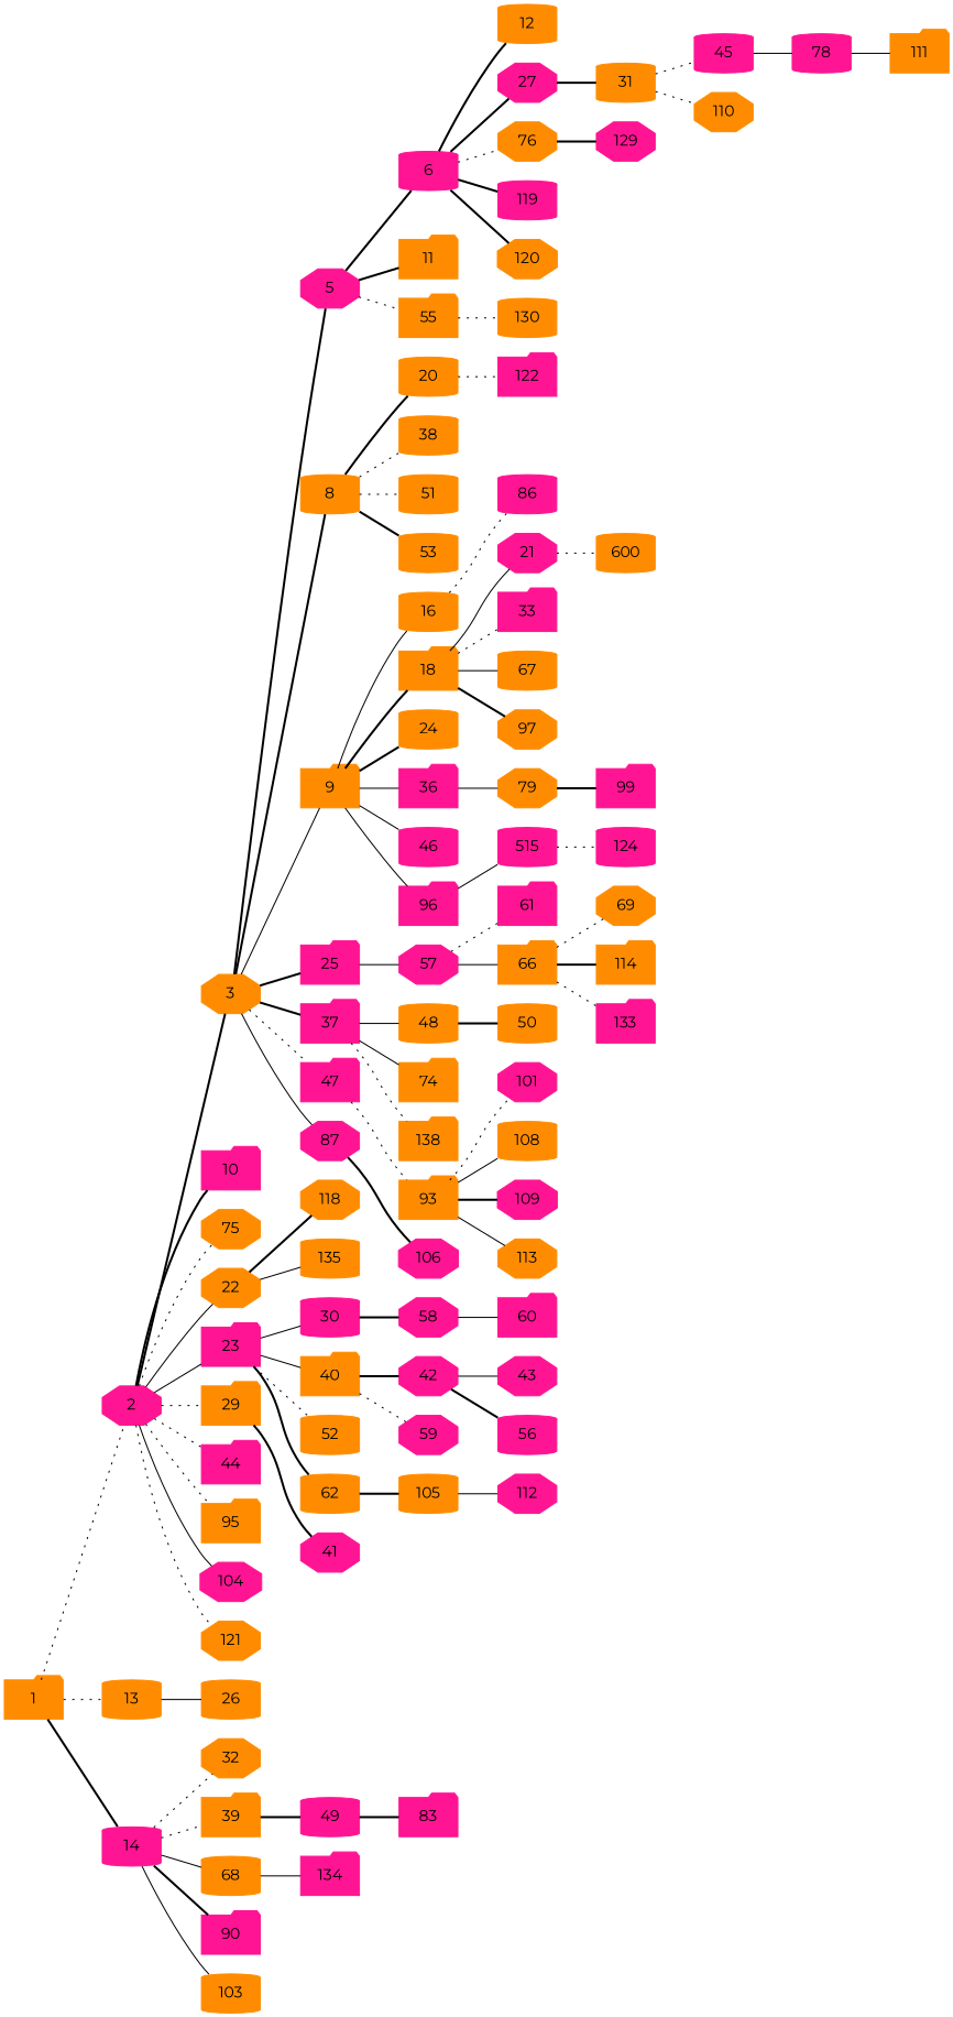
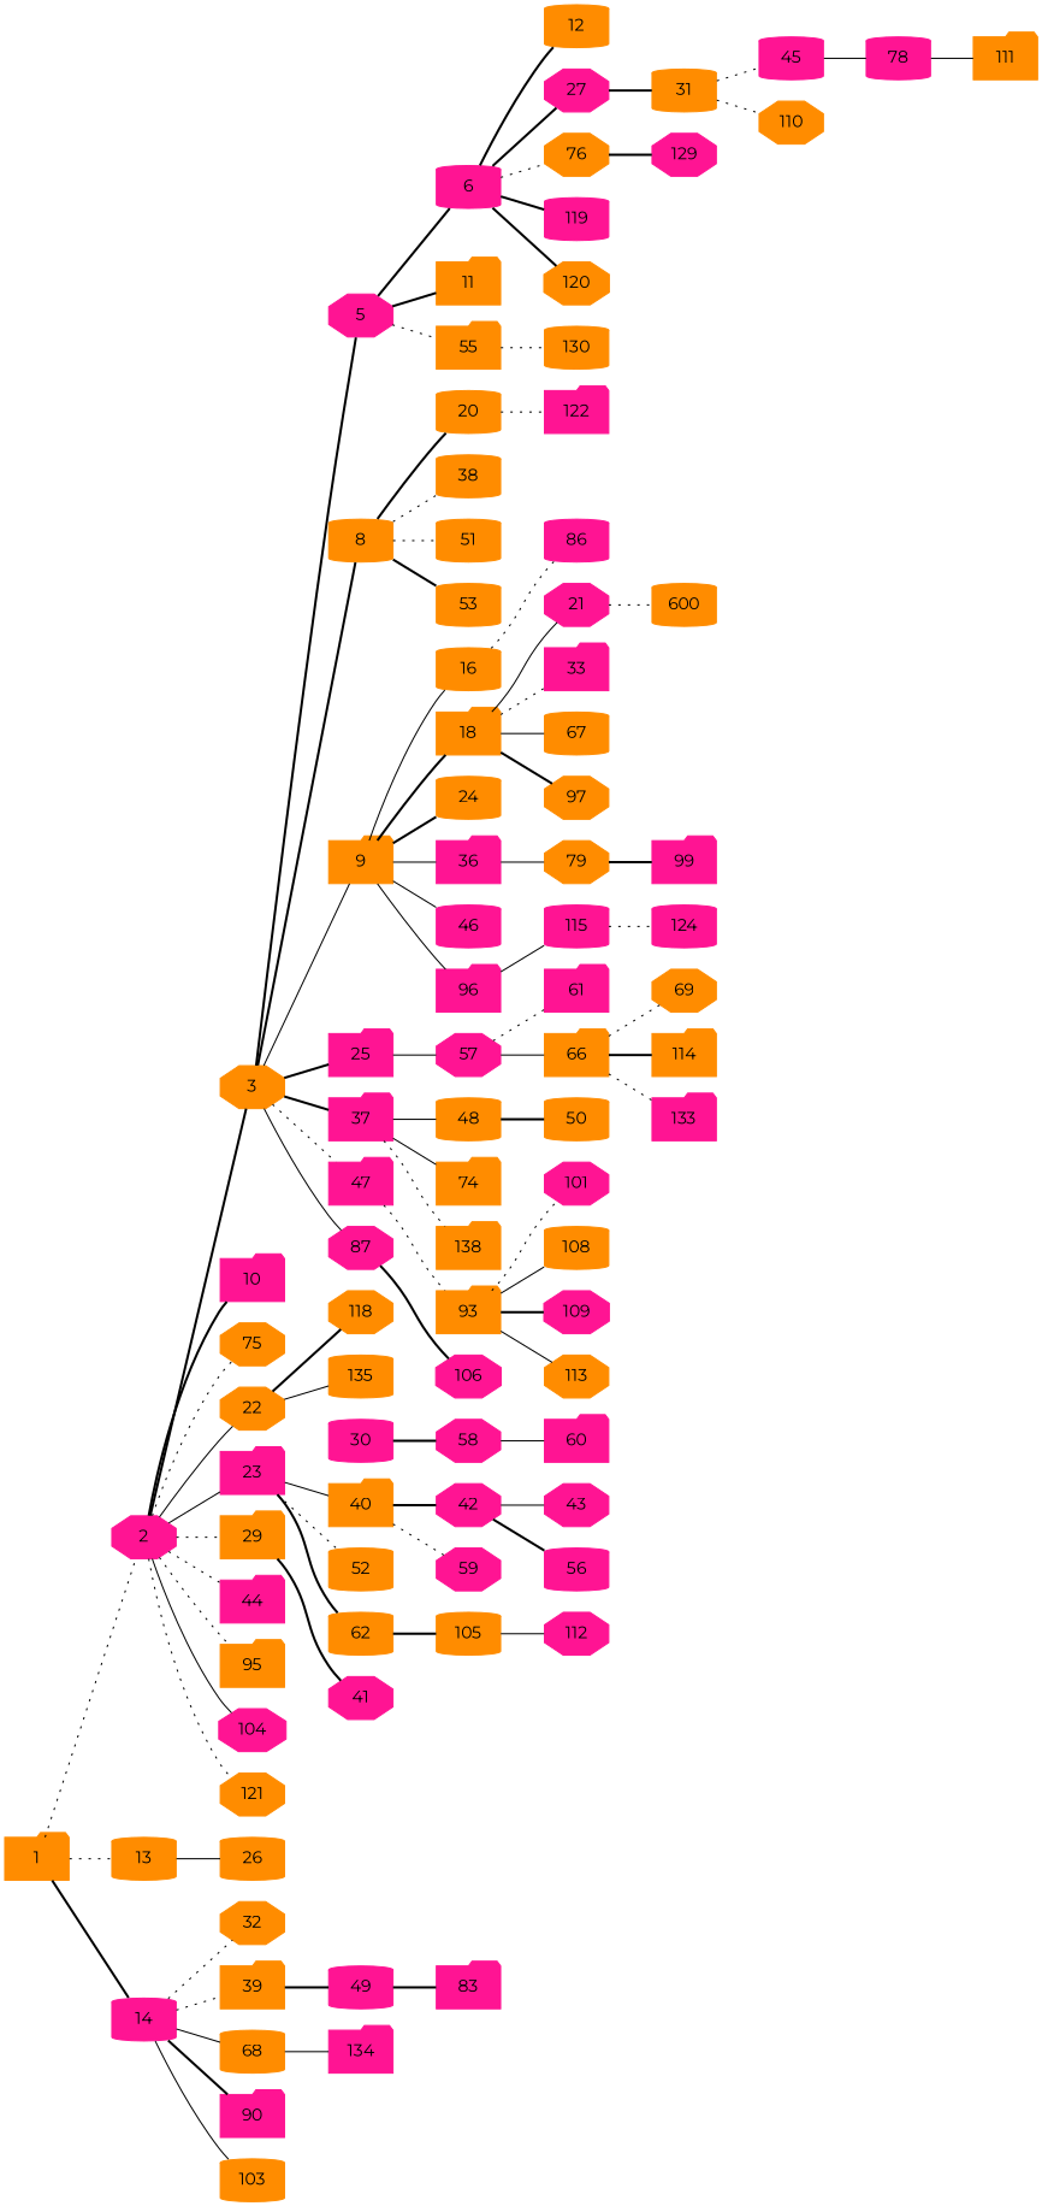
  graph {
    fontname=Montserrat
    rankdir=LR
    node [color=darkorange fontname=Montserrat shape=cylinder style=filled]
    edge [fontname=Montserrat style=bold]
    1 [shape=folder super="+64"]
    2 [color=deeppink shape=octagon super="+19"]
    13 [super="+116"]
    14 [color=deeppink super="+85"]
    3 [shape=octagon super="+4"]
    10 [color=deeppink shape=folder]
    n7 [label=75 shape=octagon]
    22 [shape=octagon super="+28"]
    23 [color=deeppink shape=folder super="+35"]
    29 [shape=folder super="+139"]
    44 [color=deeppink shape=folder super="+65"]
    95 [shape=folder]
    104 [color=deeppink shape=octagon]
    121 [shape=octagon]
    26
    32 [shape=octagon]
    39 [shape=folder]
    68
    90 [color=deeppink shape=folder]
    103
    5 [color=deeppink shape=octagon super="+72"]
    8 [super="+131"]
    9 [shape=folder super="+17"]
    25 [color=deeppink shape=folder super="+84"]
    37 [color=deeppink shape=folder super="+102"]
    47 [color=deeppink shape=folder super="+88"]
    87 [color=deeppink shape=octagon super="+126"]
    118 [shape=octagon super="+123"]
    135
    30 [color=deeppink super="+71"]
    40 [shape=folder super="+54"]
    52
    62 [super="+136"]
    41 [color=deeppink shape=octagon]
    6 [color=deeppink super="+7"]
    11 [shape=folder super="+94"]
    55 [shape=folder super="+63"]
    20
    38
    51
    53 [super="+77"]
    16
    18 [shape=folder super="+92"]
    24 [super="+34"]
    36 [color=deeppink shape=folder super="+125"]
    46 [color=deeppink]
    96 [color=deeppink shape=folder]
    57 [color=deeppink shape=octagon super="+107"]
    48
    74 [shape=folder]
    138 [shape=folder]
    93 [shape=folder super="+117"]
    106 [color=deeppink shape=octagon]
    12
    27 [color=deeppink shape=octagon]
    76 [shape=octagon super="+127"]
    119 [color=deeppink]
    120 [shape=octagon super="+137"]
    130
    31 [super="+73"]
    129 [color=deeppink shape=octagon]
    122 [color=deeppink shape=folder]
    86 [color=deeppink]
    21 [color=deeppink shape=octagon super="+98"]
    33 [color=deeppink shape=folder]
    67
    97 [shape=octagon]
    79 [shape=octagon]
-   115 [color=deeppink label=515]
+   115 [color=deeppink]
    49 [color=deeppink super="+82"]
    134 [color=deeppink shape=folder]
    n72 [label=600]
    58 [color=deeppink shape=octagon]
    42 [color=deeppink shape=octagon]
    59 [color=deeppink shape=octagon super="+75"]
    105
    61 [color=deeppink shape=folder]
    66 [shape=folder super="+89"]
    45 [color=deeppink super="+81"]
    110 [shape=octagon]
    60 [color=deeppink shape=folder]
    78 [color=deeppink]
    99 [color=deeppink shape=folder super="+128"]
    50 [super="+91"]
    83 [color=deeppink shape=folder]
    43 [color=deeppink shape=octagon super="+70"]
    56 [color=deeppink]
    111 [shape=folder super="+132"]
    101 [color=deeppink shape=octagon]
    108
    109 [color=deeppink shape=octagon]
    113 [shape=octagon]
    69 [shape=octagon super="+80"]
    114 [shape=folder]
    133 [color=deeppink shape=folder]
    112 [color=deeppink shape=octagon]
    124 [color=deeppink]
    1 -- 2 [style=dotted]
    1 -- 13 [style=dotted]
    1 -- 14
    2 -- 3
    2 -- 10
    2 -- n7 [style=dotted]
    2 -- 22 [style=solid]
    2 -- 23 [style=solid]
    2 -- 29 [style=dotted]
    2 -- 44 [style=dotted]
    2 -- 95 [style=dotted]
    2 -- 104 [style=solid]
    2 -- 121 [style=dotted]
    13 -- 26 [style=solid]
    14 -- 32 [style=dotted]
    14 -- 39 [style=dotted]
    14 -- 68 [style=solid]
    14 -- 90
    14 -- 103 [style=solid]
    3 -- 5
    3 -- 8
    3 -- 9 [style=solid]
    3 -- 25
    3 -- 37
    3 -- 47 [style=dotted]
    3 -- 87 [style=solid]
    22 -- 118
    22 -- 135 [style=solid]
-   23 -- 30 [style=solid]
    23 -- 40 [style=solid]
    23 -- 52 [style=dotted]
    23 -- 62
    29 -- 41
    39 -- 49
    68 -- 134 [style=solid]
    5 -- 6
    5 -- 11
    5 -- 55 [style=dotted]
    8 -- 20
    8 -- 38 [style=dotted]
    8 -- 51 [style=dotted]
    8 -- 53
    9 -- 16 [style=solid]
    9 -- 18
    9 -- 24
    9 -- 36 [style=solid]
    9 -- 46 [style=solid]
    9 -- 96 [style=solid]
    25 -- 57 [style=solid]
    37 -- 48 [style=solid]
    37 -- 74 [style=solid]
    37 -- 138 [style=dotted]
    47 -- 93 [style=dotted]
    87 -- 106
    30 -- 58
    40 -- 42
    40 -- 59 [style=dotted]
    62 -- 105
    6 -- 12
    6 -- 27
    6 -- 76 [style=dotted]
    6 -- 119
    6 -- 120
    55 -- 130 [style=dotted]
    20 -- 122 [style=dotted]
    16 -- 86 [style=dotted]
    18 -- 21 [style=solid]
    18 -- 33 [style=dotted]
    18 -- 67 [style=solid]
    18 -- 97
    36 -- 79 [style=solid]
    96 -- 115 [style=solid]
    57 -- 61 [style=dotted]
    57 -- 66 [style=solid]
    48 -- 50
    93 -- 101 [style=dotted]
    93 -- 108 [style=solid]
    93 -- 109
    93 -- 113 [style=solid]
    27 -- 31
    76 -- 129
    31 -- 45 [style=dotted]
    31 -- 110 [style=dotted]
    21 -- n72 [style=dotted]
    79 -- 99
    115 -- 124 [style=dotted]
    49 -- 83
    58 -- 60 [style=solid]
    42 -- 43 [style=solid]
    42 -- 56
    105 -- 112 [style=solid]
    66 -- 69 [style=dotted]
    66 -- 114
    66 -- 133 [style=dotted]
    45 -- 78 [style=solid]
    78 -- 111 [style=solid]
  }
